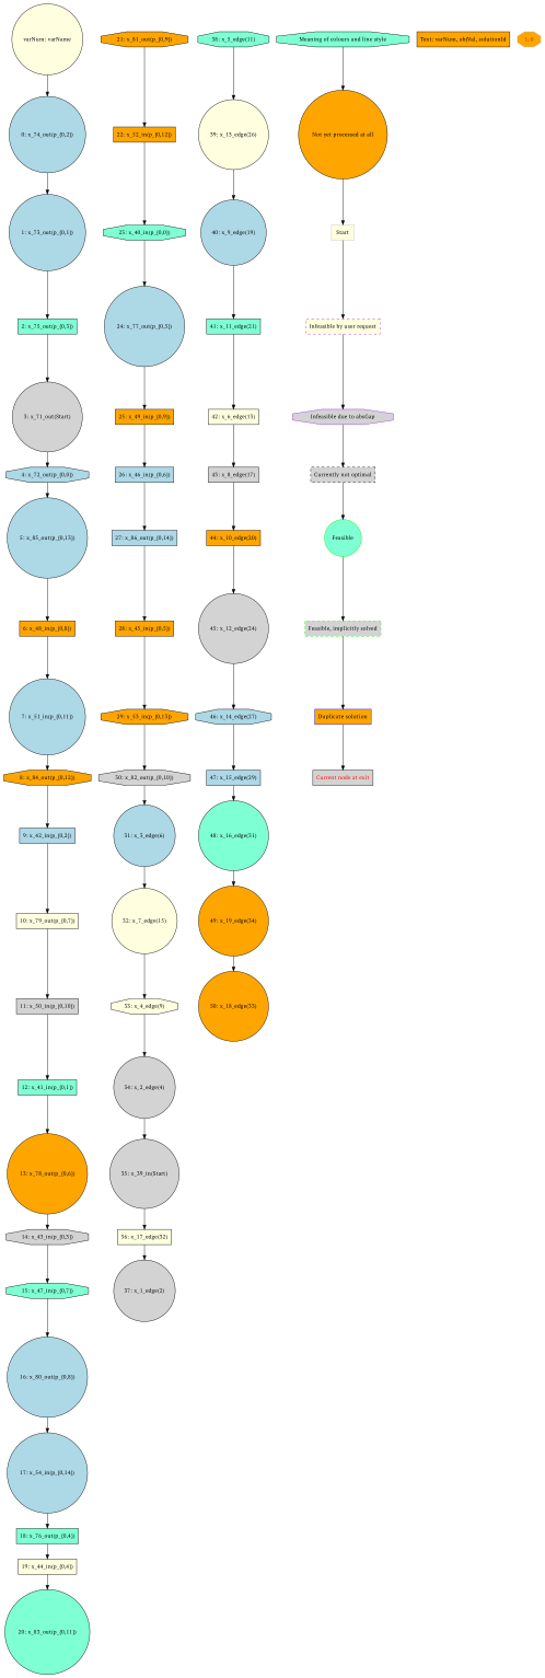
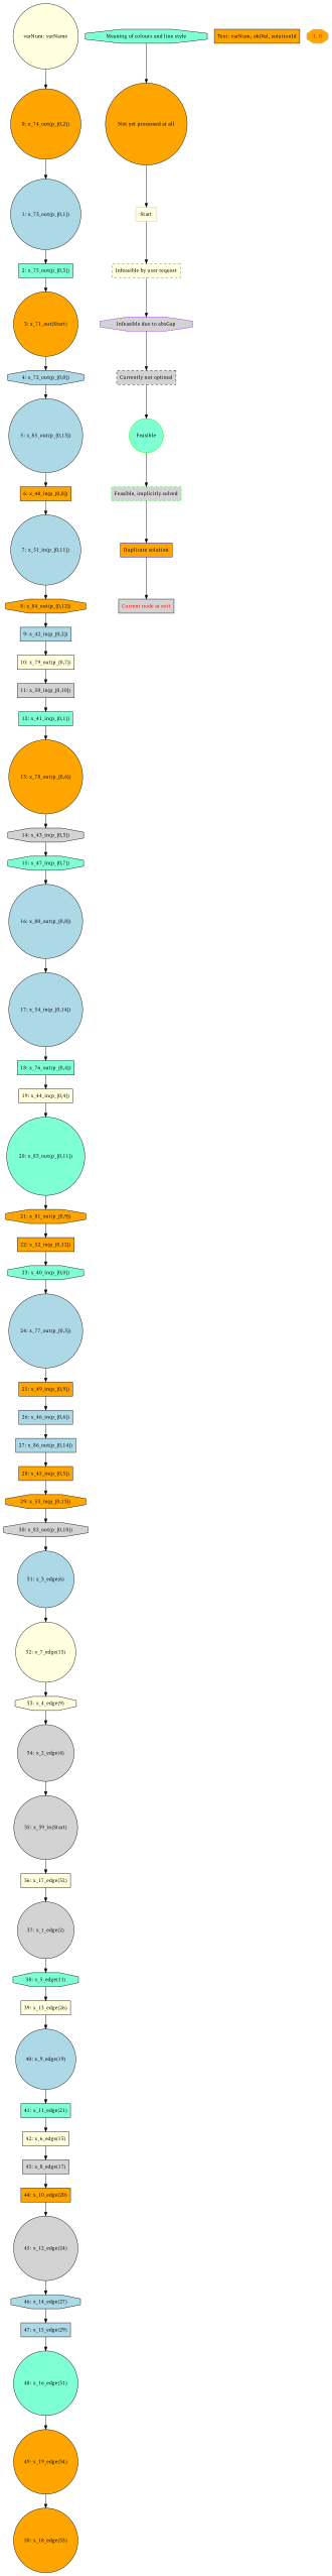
  digraph {
    fontname="PT Serif"
    node [fillcolor=lightblue fontname="PT Serif" shape=box style=filled]
    edge [fontname="PT Serif"]
    n1 [fillcolor=lightyellow label="varNum: varName" shape=circle]
-   n2 [label="0: x_74_out(p_{0,2})" shape=circle]
+   n2 [fillcolor=orange label="0: x_74_out(p_{0,2})" shape=circle]
    n3 [label="1: x_73_out(p_{0,1})" shape=circle]
    n4 [fillcolor=aquamarine label="2: x_75_out(p_{0,3})"]
-   n5 [fillcolor=lightgrey label="3: x_71_out(Start)" shape=circle]
+   n5 [fillcolor=orange label="3: x_71_out(Start)" shape=circle]
    n6 [label="4: x_72_out(p_{0,0})" shape=octagon]
    n7 [label="5: x_85_out(p_{0,13})" shape=circle]
    n8 [fillcolor=orange label="6: x_48_in(p_{0,8})"]
    n9 [label="7: x_51_in(p_{0,11})" shape=circle]
    n10 [fillcolor=orange label="8: x_84_out(p_{0,12})" shape=octagon]
    n11 [label="9: x_42_in(p_{0,2})"]
    n12 [fillcolor=lightyellow label="10: x_79_out(p_{0,7})"]
    n13 [fillcolor=lightgrey label="11: x_50_in(p_{0,10})"]
    n14 [fillcolor=aquamarine label="12: x_41_in(p_{0,1})"]
    n15 [fillcolor=orange label="13: x_78_out(p_{0,6})" shape=circle]
    n16 [fillcolor=lightgrey label="14: x_43_in(p_{0,3})" shape=octagon]
    n17 [fillcolor=aquamarine label="15: x_47_in(p_{0,7})" shape=octagon]
    n18 [label="16: x_80_out(p_{0,8})" shape=circle]
    n19 [label="17: x_54_in(p_{0,14})" shape=circle]
    n20 [fillcolor=aquamarine label="18: x_76_out(p_{0,4})"]
    n21 [fillcolor=lightyellow label="19: x_44_in(p_{0,4})"]
    n22 [fillcolor=aquamarine label="20: x_83_out(p_{0,11})" shape=circle]
    n23 [fillcolor=orange label="21: x_81_out(p_{0,9})" shape=octagon]
    n24 [fillcolor=orange label="22: x_52_in(p_{0,12})"]
    n25 [fillcolor=aquamarine label="23: x_40_in(p_{0,0})" shape=octagon]
    n26 [label="24: x_77_out(p_{0,5})" shape=circle]
    n27 [fillcolor=orange label="25: x_49_in(p_{0,9})"]
    n28 [label="26: x_46_in(p_{0,6})"]
    n29 [label="27: x_86_out(p_{0,14})"]
    n30 [fillcolor=orange label="28: x_45_in(p_{0,5})"]
    n31 [fillcolor=orange label="29: x_53_in(p_{0,13})" shape=octagon]
    n32 [fillcolor=lightgrey label="30: x_82_out(p_{0,10})" shape=octagon]
    n33 [label="31: x_3_edge(6)" shape=circle]
    n34 [fillcolor=lightyellow label="32: x_7_edge(15)" shape=circle]
    n35 [fillcolor=lightyellow label="33: x_4_edge(9)" shape=octagon]
    n36 [fillcolor=lightgrey label="34: x_2_edge(4)" shape=circle]
    n37 [fillcolor=lightgrey label="35: x_39_in(Start)" shape=circle]
    n38 [fillcolor=lightyellow label="36: x_17_edge(32)"]
    n39 [fillcolor=lightgrey label="37: x_1_edge(2)" shape=circle]
    n40 [fillcolor=aquamarine label="38: x_5_edge(11)" shape=octagon]
-   n41 [fillcolor=lightyellow label="39: x_13_edge(26)" shape=circle]
+   n41 [fillcolor=lightyellow label="39: x_13_edge(26)"]
    n42 [label="40: x_9_edge(19)" shape=circle]
    n43 [fillcolor=aquamarine label="41: x_11_edge(21)"]
    n44 [fillcolor=lightyellow label="42: x_6_edge(13)"]
    n45 [fillcolor=lightgrey label="43: x_8_edge(17)"]
    n46 [fillcolor=orange label="44: x_10_edge(20)"]
    n47 [fillcolor=lightgrey label="45: x_12_edge(24)" shape=circle]
    n48 [label="46: x_14_edge(27)" shape=octagon]
    n49 [label="47: x_15_edge(29)"]
    n50 [fillcolor=aquamarine label="48: x_16_edge(31)" shape=circle]
    n51 [fillcolor=orange label="49: x_19_edge(34)" shape=circle]
    n52 [fillcolor=orange label="50: x_18_edge(33)" shape=circle]
    n53 [fillcolor=aquamarine label="Meaning of colours and line style" shape=octagon]
    n54 [fillcolor=orange label="Not yet processed at all" shape=circle]
    n55 [color=gray fillcolor=lightyellow label=Start]
    n56 [color=purple fillcolor=lightyellow label="Infeasible by user request" style="dashed,filled"]
    n57 [color=purple fillcolor=lightgrey label="Infeasible due to absGap" shape=octagon]
    n58 [fillcolor=lightgrey label="Currently not optimal" style="dashed,filled"]
    n59 [color=green fillcolor=aquamarine label=Feasible shape=circle]
    n60 [color=green fillcolor=lightgrey label="Feasible, implicitly solved" style="dashed,filled"]
    n61 [color=blue fillcolor=orange label="Duplicate solution"]
    n62 [fillcolor=lightgrey fontcolor=red label="Current node at exit"]
    n63 [fillcolor=orange label="Text: varNum, objVal, solutionId"]
    n64 [color=gray fillcolor=orange fontcolor=red label="1, 0" shape=octagon]
    n1 -> n2
    n2 -> n3
    n3 -> n4
    n4 -> n5
    n5 -> n6
    n6 -> n7
    n7 -> n8
    n8 -> n9
    n9 -> n10
    n10 -> n11
    n11 -> n12
    n12 -> n13
    n13 -> n14
    n14 -> n15
    n15 -> n16
    n16 -> n17
    n17 -> n18
    n18 -> n19
    n19 -> n20
    n20 -> n21
    n21 -> n22
+   n22 -> n23
    n23 -> n24
    n24 -> n25
    n25 -> n26
    n26 -> n27
    n27 -> n28
    n28 -> n29
    n29 -> n30
    n30 -> n31
    n31 -> n32
    n32 -> n33
    n33 -> n34
    n34 -> n35
    n35 -> n36
    n36 -> n37
    n37 -> n38
    n38 -> n39
+   n39 -> n40
    n40 -> n41
    n41 -> n42
    n42 -> n43
    n43 -> n44
    n44 -> n45
    n45 -> n46
    n46 -> n47
    n47 -> n48
    n48 -> n49
    n49 -> n50
    n50 -> n51
    n51 -> n52
    n53 -> n54
    n54 -> n55
    n55 -> n56
    n56 -> n57
    n57 -> n58
    n58 -> n59
    n59 -> n60
    n60 -> n61
    n61 -> n62
  }
